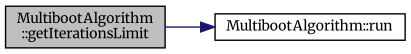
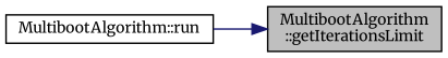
  digraph {
    rankdir=RL
    fontname=Merriweather
    node [color=black fontname=Merriweather fontsize=10 shape=record style=filled]
    n1 [fillcolor=grey75 fontcolor=black height=0.2 label="MultibootAlgorithm\l::getIterationsLimit" width=0.4]
    n2 [fillcolor=white height=0.2 label="MultibootAlgorithm::run" width=0.4]
-   n2 -> n1 [color=midnightblue dir=back fontname=Merriweather fontsize=10 labelfontname=Helvetica labelfontsize=10 style=solid]
+   n1 -> n2 [color=midnightblue dir=back fontname=Merriweather fontsize=10 labelfontname=Helvetica labelfontsize=10 style=solid]
  }
